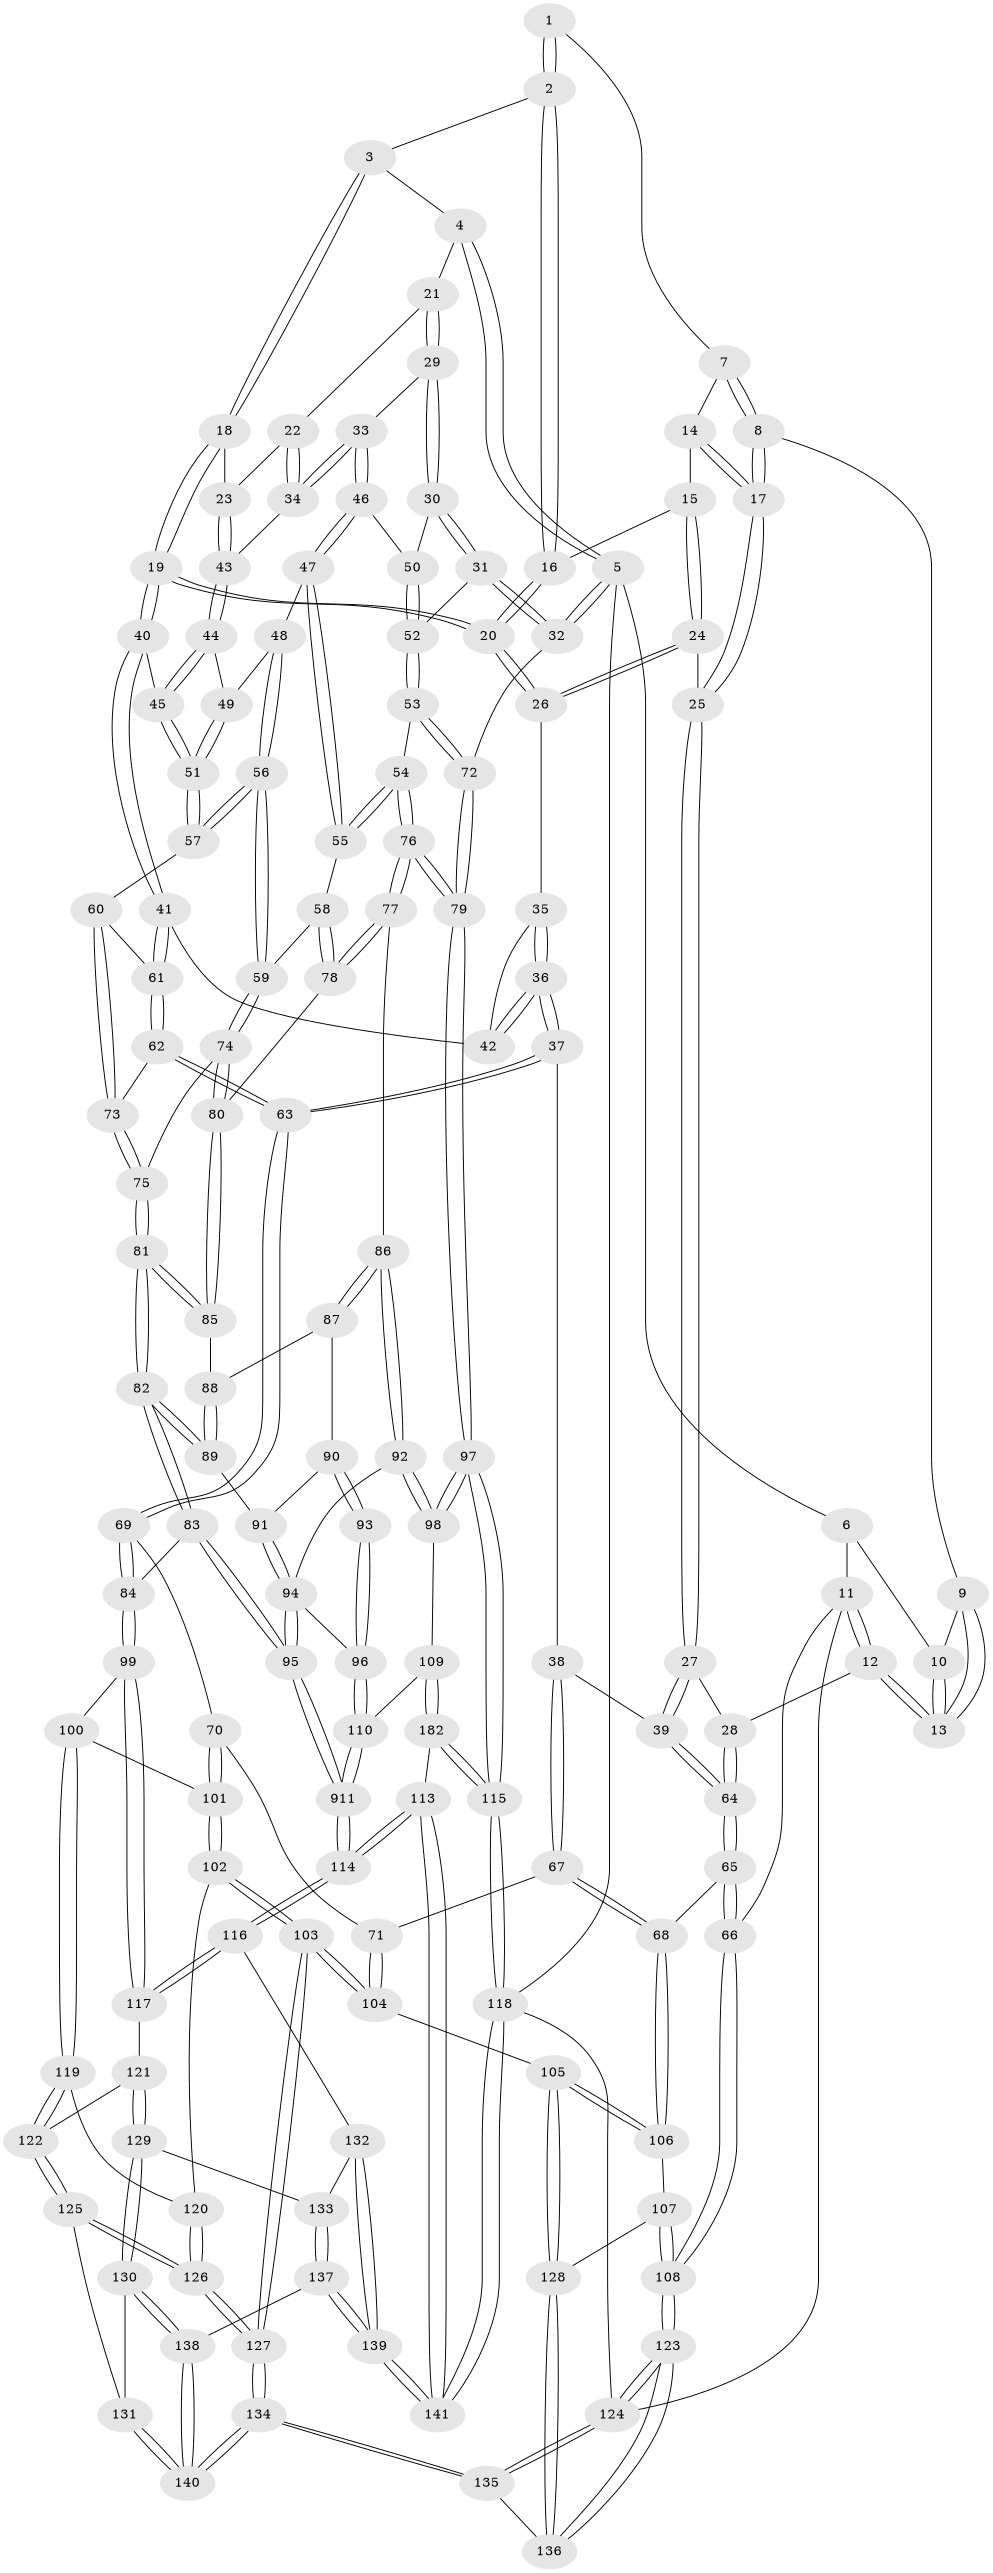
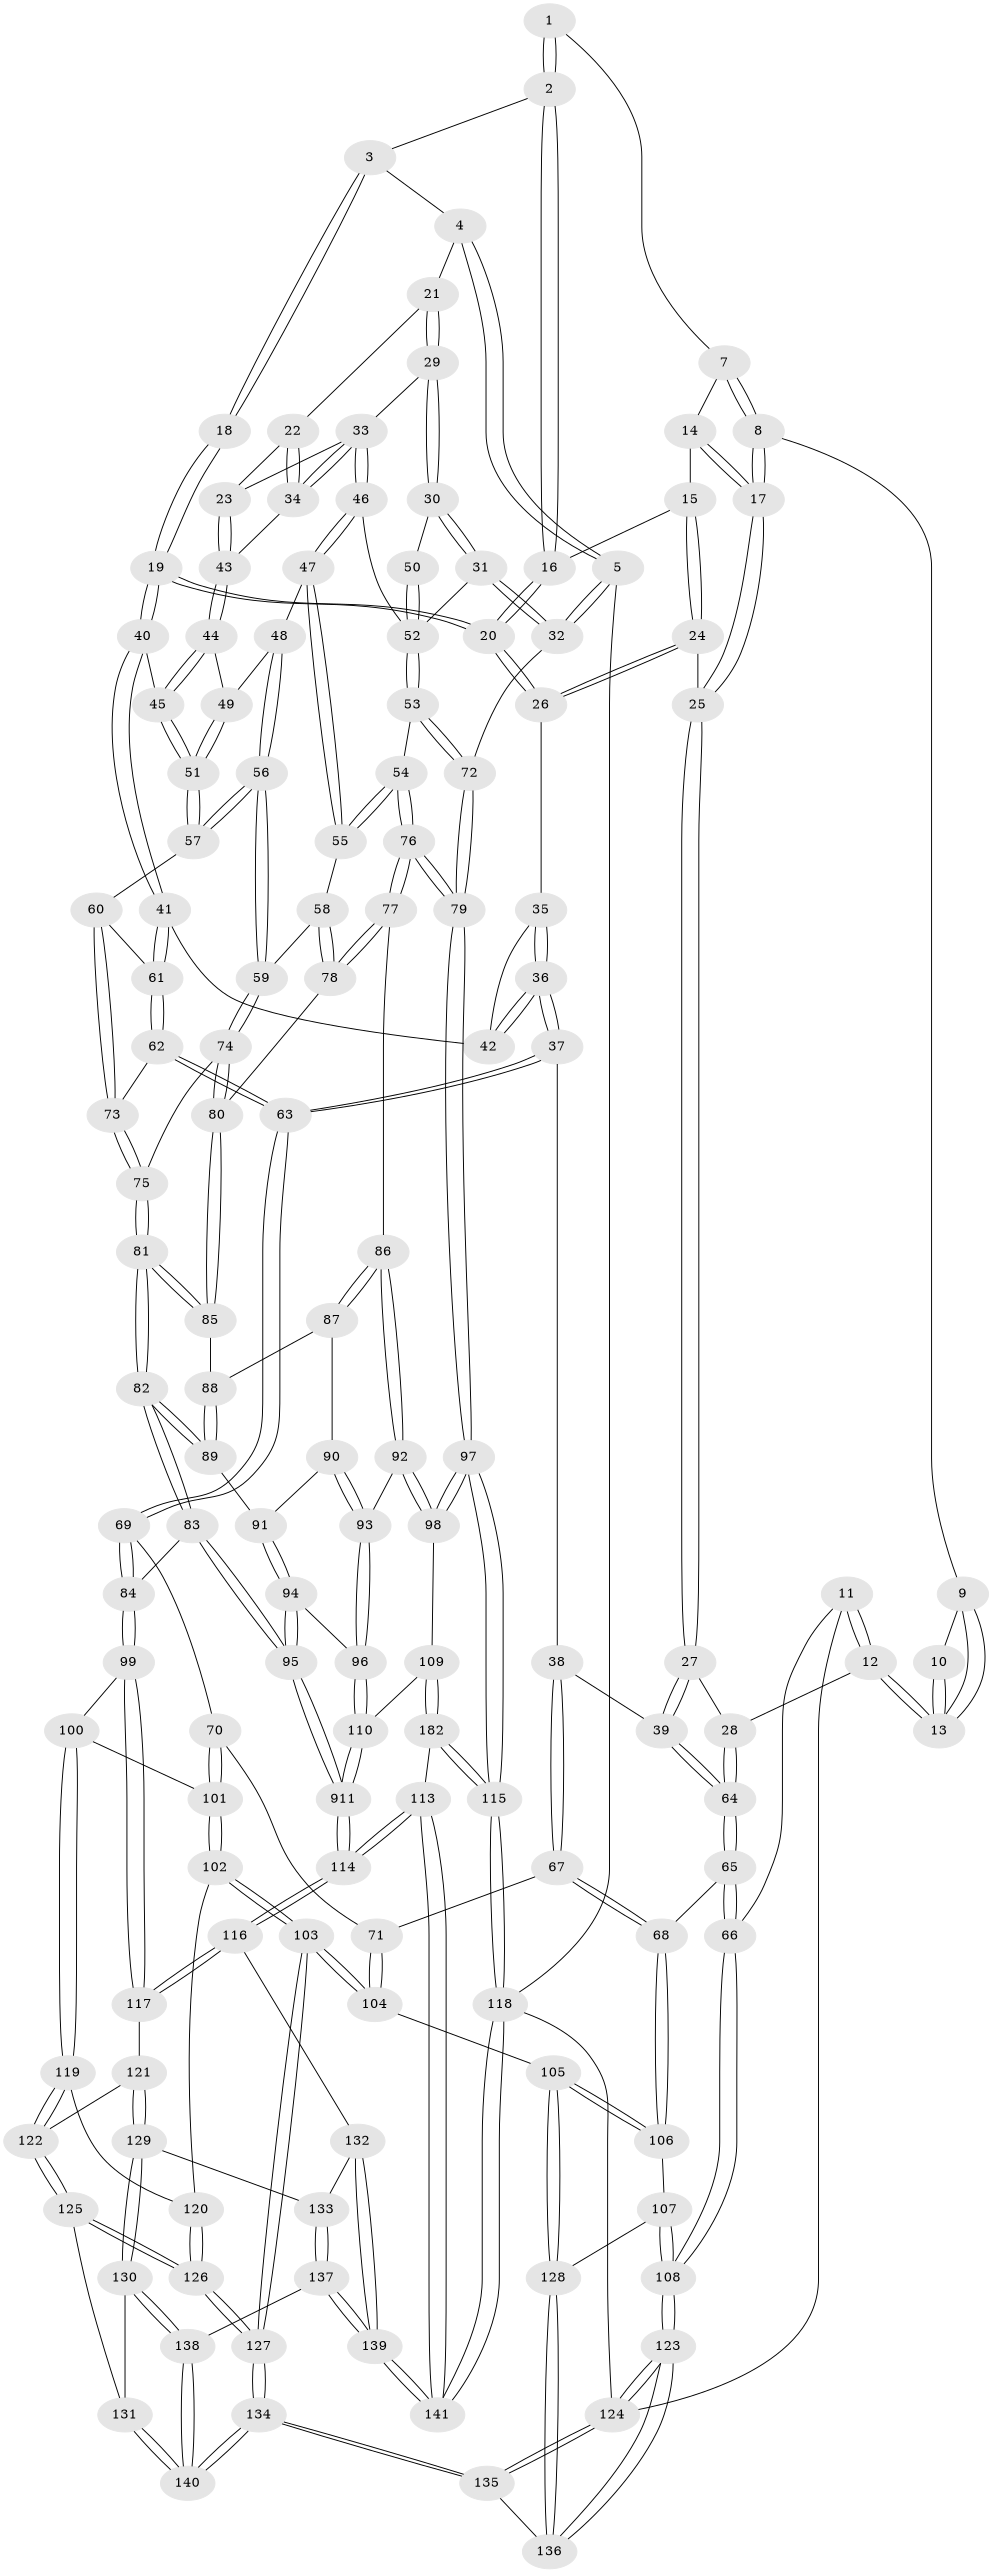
  graph {
    node [color=gray90 style=filled]
    1
    2
    7
    3
    16
    8
    14
    4
    18
    20
    5
    21
    19
    23
-   6
    32
    118
    22
    29
    10
    11
    72
    124
    141
    13
    12
    66
    9
    17
    15
    25
    28
    108
    135
    64
    24
    26
    27
    40
    43
    41
    45
    35
    34
    30
    33
    44
    39
    36
    42
    65
    31
    50
    46
    52
    53
    79
    47
    37
    38
    63
    67
    69
    68
    71
    61
    51
    62
    49
    57
    48
    55
    56
    58
    59
    60
    54
    76
    77
    78
    74
    73
    80
    75
    70
    84
    106
    123
    104
    107
    101
    99
    102
    105
    97
    81
    85
    82
    86
    87
    92
    98
    115
    88
    83
    89
    95
    91
    n109 [label=911]
    100
    117
    90
    93
    94
    96
    109
    110
    114
    n119 [label=182]
    119
    121
    120
    122
    103
    127
    126
    134
    128
    136
    113
    116
    132
    133
    139
    129
    125
    130
    131
    140
    138
    137
    1 -- 2
    1 -- 2
    1 -- 7
    2 -- 3
    2 -- 16
    2 -- 16
    7 -- 8
    7 -- 8
    7 -- 14
    3 -- 4
    3 -- 18
    3 -- 18
    16 -- 20
    16 -- 20
    8 -- 9
    8 -- 17
    8 -- 17
    14 -- 17
    14 -- 17
    14 -- 15
    4 -- 5
    4 -- 5
    4 -- 21
    18 -- 19
    18 -- 19
-   18 -- 23
+   33 -- 23
    20 -- 26
    20 -- 26
-   5 -- 6
    5 -- 32
    5 -- 32
    5 -- 118
    21 -- 22
    21 -- 29
    21 -- 29
    19 -- 20
    19 -- 20
    19 -- 40
    19 -- 40
    23 -- 43
    23 -- 43
-   6 -- 10
-   6 -- 11
    32 -- 72
    118 -- 124
    118 -- 141
    118 -- 141
    22 -- 23
    22 -- 34
    22 -- 34
    29 -- 30
    29 -- 30
    29 -- 33
    10 -- 13
    10 -- 13
    11 -- 124
    11 -- 12
    11 -- 12
    11 -- 66
    72 -- 79
    72 -- 79
    124 -- 135
    124 -- 135
    12 -- 13
    12 -- 13
    12 -- 28
    66 -- 108
    66 -- 108
    9 -- 10
    9 -- 13
    9 -- 13
    17 -- 25
    17 -- 25
    15 -- 16
    15 -- 24
    15 -- 24
    25 -- 27
    25 -- 27
    28 -- 64
    28 -- 64
    108 -- 123
    108 -- 123
    135 -- 136
    64 -- 65
    64 -- 65
    24 -- 25
    24 -- 26
    24 -- 26
    26 -- 35
    27 -- 28
    27 -- 39
    27 -- 39
    40 -- 41
    40 -- 41
    40 -- 45
    43 -- 44
    43 -- 44
    41 -- 42
    41 -- 61
    41 -- 61
    45 -- 51
    45 -- 51
    35 -- 36
    35 -- 36
    35 -- 42
    34 -- 43
    30 -- 31
    30 -- 31
    30 -- 50
    33 -- 34
    33 -- 34
    33 -- 46
    33 -- 46
    44 -- 45
    44 -- 45
    44 -- 49
    39 -- 64
    39 -- 64
    36 -- 42
    36 -- 42
    36 -- 37
    36 -- 37
    65 -- 66
    65 -- 66
    65 -- 68
    31 -- 32
    31 -- 32
    31 -- 52
    50 -- 52
    50 -- 52
-   46 -- 50
+   46 -- 52
    46 -- 47
    46 -- 47
    52 -- 53
    52 -- 53
    53 -- 72
    53 -- 72
    53 -- 54
    79 -- 97
    79 -- 97
    47 -- 48
    47 -- 55
    47 -- 55
    37 -- 38
    37 -- 63
    37 -- 63
    38 -- 39
    38 -- 67
    38 -- 67
    63 -- 69
    63 -- 69
    67 -- 68
    67 -- 68
    67 -- 71
    69 -- 70
    69 -- 84
    69 -- 84
    68 -- 106
    68 -- 106
    71 -- 104
    71 -- 104
    61 -- 62
    61 -- 62
    51 -- 57
    51 -- 57
    62 -- 63
    62 -- 63
    62 -- 73
    49 -- 51
    49 -- 51
    57 -- 60
    48 -- 49
    48 -- 56
    48 -- 56
    55 -- 58
    56 -- 57
    56 -- 57
    56 -- 59
    56 -- 59
    58 -- 59
    58 -- 78
    58 -- 78
    59 -- 74
    59 -- 74
    60 -- 61
    60 -- 73
    60 -- 73
    54 -- 55
    54 -- 55
    54 -- 76
    54 -- 76
    76 -- 79
    76 -- 79
    76 -- 77
    76 -- 77
    77 -- 78
    77 -- 78
    77 -- 86
    78 -- 80
    74 -- 80
    74 -- 80
    74 -- 75
    73 -- 75
    73 -- 75
    80 -- 85
    80 -- 85
    75 -- 81
    75 -- 81
    70 -- 71
    70 -- 101
    70 -- 101
    84 -- 99
    84 -- 99
    106 -- 107
    123 -- 124
    123 -- 124
    123 -- 136
    123 -- 136
    104 -- 105
    107 -- 108
    107 -- 108
    107 -- 128
    101 -- 102
    101 -- 102
    99 -- 100
    99 -- 117
    99 -- 117
    102 -- 120
    102 -- 103
    102 -- 103
    105 -- 106
    105 -- 106
    105 -- 128
    105 -- 128
    97 -- 98
    97 -- 98
    97 -- 115
    97 -- 115
    81 -- 85
    81 -- 85
    81 -- 82
    81 -- 82
    85 -- 88
    82 -- 83
    82 -- 83
    82 -- 89
    82 -- 89
    86 -- 87
    86 -- 87
    86 -- 92
    86 -- 92
    87 -- 88
    87 -- 90
    92 -- 98
    92 -- 98
-   92 -- 94
+   92 -- 93
    98 -- 109
    115 -- 118
    115 -- 118
    88 -- 89
    88 -- 89
    83 -- 84
    83 -- 95
    83 -- 95
    89 -- 91
    95 -- n109
    95 -- n109
    91 -- 94
    91 -- 94
    n109 -- 114
    n109 -- 114
    100 -- 101
    100 -- 119
    100 -- 119
    117 -- 121
    90 -- 91
    90 -- 93
    90 -- 93
    93 -- 96
    93 -- 96
    94 -- 95
    94 -- 95
    94 -- 96
    96 -- 110
    96 -- 110
    109 -- 110
    109 -- n119
    109 -- n119
    110 -- n109
    110 -- n109
    114 -- 116
    114 -- 116
    n119 -- 115
    n119 -- 115
    n119 -- 113
    119 -- 120
    119 -- 122
    119 -- 122
    121 -- 122
    121 -- 129
    121 -- 129
    120 -- 126
    120 -- 126
    122 -- 125
    122 -- 125
    103 -- 104
    103 -- 104
    103 -- 127
    103 -- 127
    127 -- 134
    127 -- 134
    126 -- 127
    126 -- 127
    134 -- 135
    134 -- 135
    134 -- 140
    134 -- 140
    128 -- 136
    128 -- 136
    113 -- 141
    113 -- 141
    113 -- 114
    113 -- 114
    116 -- 117
    116 -- 117
    116 -- 132
    132 -- 133
    132 -- 139
    132 -- 139
    133 -- 137
    133 -- 137
    139 -- 141
    139 -- 141
    129 -- 133
    129 -- 130
    129 -- 130
    125 -- 126
    125 -- 126
    125 -- 131
    130 -- 131
    130 -- 138
    130 -- 138
    131 -- 140
    131 -- 140
    138 -- 140
    138 -- 140
    137 -- 139
    137 -- 139
    137 -- 138
  }
